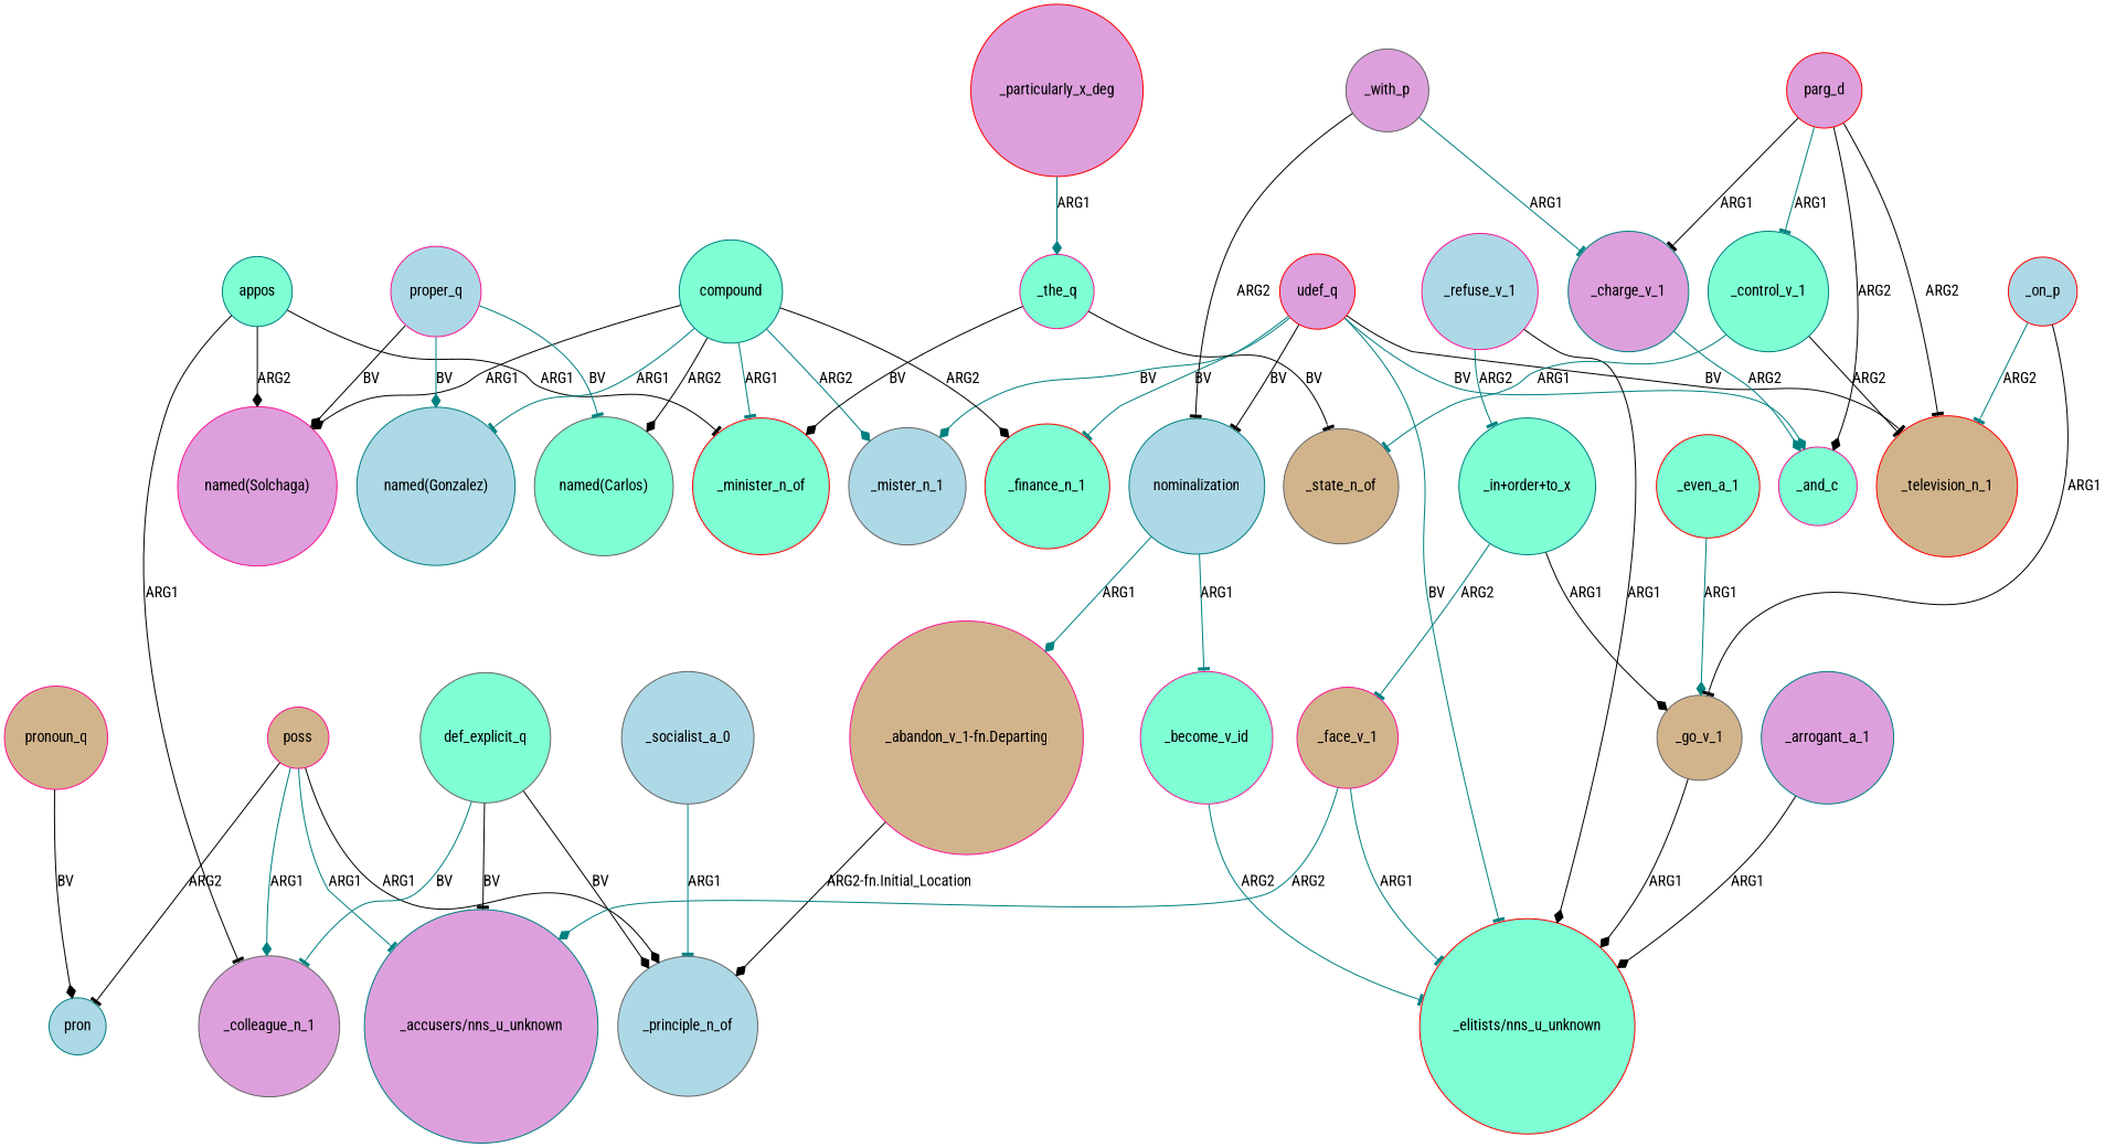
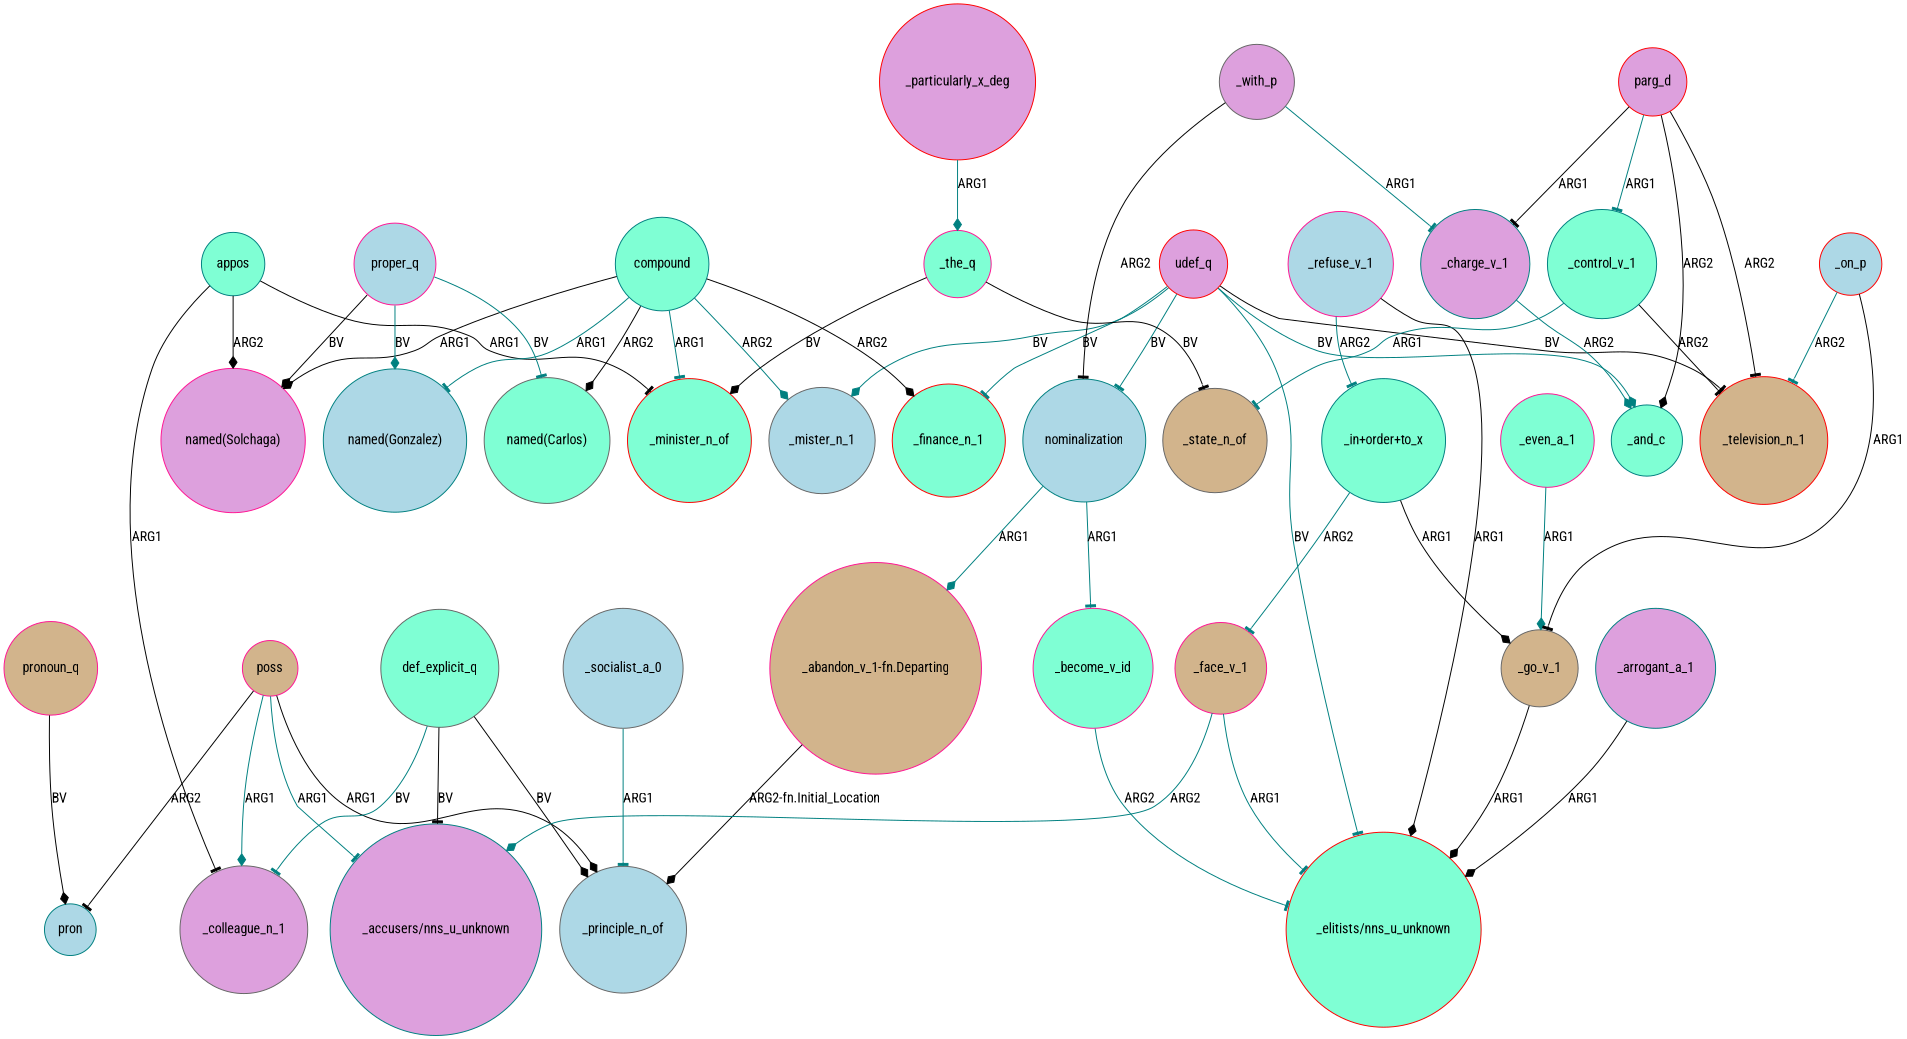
  digraph {
    fontname="Roboto Condensed"
    node [color=teal fillcolor=aquamarine fontname="Roboto Condensed" shape=circle style=filled]
    edge [arrowhead=tee color=teal fontname="Roboto Condensed"]
    nominalization [fillcolor=lightblue]
    "_abandon_v_1-fn.Departing" [color=deeppink fillcolor=tan]
    _become_v_id [color=deeppink]
    _principle_n_of [color=gray40 fillcolor=lightblue]
    "_elitists/nns_u_unknown" [color=red]
-   _even_a_1 [color=red]
+   _even_a_1 [color=deeppink]
    _go_v_1 [color=gray40 fillcolor=tan]
    poss [color=deeppink fillcolor=tan]
    pron [fillcolor=lightblue]
    "_accusers/nns_u_unknown" [fillcolor=plum]
    _colleague_n_1 [color=gray40 fillcolor=plum]
    udef_q [color=red fillcolor=plum]
    _television_n_1 [color=red fillcolor=tan]
    _finance_n_1 [color=red]
    _mister_n_1 [color=gray40 fillcolor=lightblue]
-   _and_c [color=deeppink]
+   _and_c
    appos
    _minister_n_of [color=red]
    "named(Solchaga)" [color=deeppink fillcolor=plum]
    _with_p [color=gray40 fillcolor=plum]
    _charge_v_1 [fillcolor=plum]
    def_explicit_q [color=gray40]
    compound
    "named(Gonzalez)" [fillcolor=lightblue]
    "named(Carlos)" [color=gray40]
    proper_q [color=deeppink fillcolor=lightblue]
    _particularly_x_deg [color=red fillcolor=plum]
    _the_q [color=deeppink]
    _state_n_of [color=gray40 fillcolor=tan]
    _arrogant_a_1 [fillcolor=plum]
    _refuse_v_1 [color=deeppink fillcolor=lightblue]
    "_in+order+to_x"
    _face_v_1 [color=deeppink fillcolor=tan]
    parg_d [color=red fillcolor=plum]
    _control_v_1
    pronoun_q [color=deeppink fillcolor=tan]
    _on_p [color=red fillcolor=lightblue]
    n38 [color=gray40 fillcolor=lightblue label=_socialist_a_0]
    nominalization -> "_abandon_v_1-fn.Departing" [arrowhead=diamond label=ARG1]
    nominalization -> _become_v_id [label=ARG1]
    "_abandon_v_1-fn.Departing" -> _principle_n_of [arrowhead=diamond color=black label="ARG2-fn.Initial_Location"]
    _become_v_id -> "_elitists/nns_u_unknown" [label=ARG2]
    _even_a_1 -> _go_v_1 [arrowhead=diamond label=ARG1]
    _go_v_1 -> "_elitists/nns_u_unknown" [arrowhead=diamond color=black label=ARG1]
    poss -> _principle_n_of [arrowhead=diamond color=black label=ARG1]
    poss -> pron [color=black label=ARG2]
    poss -> "_accusers/nns_u_unknown" [label=ARG1]
    poss -> _colleague_n_1 [arrowhead=diamond label=ARG1]
-   udef_q -> nominalization [color=black label=BV]
+   udef_q -> nominalization [label=BV]
    udef_q -> "_elitists/nns_u_unknown" [label=BV]
    udef_q -> _television_n_1 [color=black label=BV]
    udef_q -> _finance_n_1 [label=BV]
    udef_q -> _mister_n_1 [arrowhead=diamond label=BV]
    udef_q -> _and_c [arrowhead=diamond label=BV]
    appos -> _colleague_n_1 [color=black label=ARG1]
    appos -> _minister_n_of [color=black label=ARG1]
    appos -> "named(Solchaga)" [arrowhead=diamond color=black label=ARG2]
    _with_p -> nominalization [color=black label=ARG2]
    _with_p -> _charge_v_1 [label=ARG1]
    _charge_v_1 -> _and_c [arrowhead=diamond label=ARG2]
    def_explicit_q -> _principle_n_of [arrowhead=diamond color=black label=BV]
    def_explicit_q -> "_accusers/nns_u_unknown" [color=black label=BV]
    def_explicit_q -> _colleague_n_1 [label=BV]
    compound -> _finance_n_1 [arrowhead=diamond color=black label=ARG2]
    compound -> _mister_n_1 [arrowhead=diamond label=ARG2]
    compound -> _minister_n_of [label=ARG1]
    compound -> "named(Solchaga)" [arrowhead=diamond color=black label=ARG1]
    compound -> "named(Gonzalez)" [label=ARG1]
    compound -> "named(Carlos)" [arrowhead=diamond color=black label=ARG2]
    proper_q -> "named(Solchaga)" [arrowhead=diamond color=black label=BV]
    proper_q -> "named(Gonzalez)" [arrowhead=diamond label=BV]
    proper_q -> "named(Carlos)" [label=BV]
    _particularly_x_deg -> _the_q [arrowhead=diamond label=ARG1]
    _the_q -> _minister_n_of [arrowhead=diamond color=black label=BV]
    _the_q -> _state_n_of [color=black label=BV]
    _arrogant_a_1 -> "_elitists/nns_u_unknown" [arrowhead=diamond color=black label=ARG1]
    _refuse_v_1 -> "_elitists/nns_u_unknown" [arrowhead=diamond color=black label=ARG1]
    _refuse_v_1 -> "_in+order+to_x" [label=ARG2]
    "_in+order+to_x" -> _go_v_1 [arrowhead=diamond color=black label=ARG1]
    "_in+order+to_x" -> _face_v_1 [label=ARG2]
    _face_v_1 -> "_elitists/nns_u_unknown" [label=ARG1]
    _face_v_1 -> "_accusers/nns_u_unknown" [arrowhead=diamond label=ARG2]
    parg_d -> _television_n_1 [color=black label=ARG2]
    parg_d -> _and_c [arrowhead=diamond color=black label=ARG2]
    parg_d -> _charge_v_1 [color=black label=ARG1]
    parg_d -> _control_v_1 [label=ARG1]
    _control_v_1 -> _television_n_1 [color=black label=ARG2]
    _control_v_1 -> _state_n_of [label=ARG1]
    pronoun_q -> pron [arrowhead=diamond color=black label=BV]
    _on_p -> _go_v_1 [color=black label=ARG1]
    _on_p -> _television_n_1 [label=ARG2]
    n38 -> _principle_n_of [label=ARG1]
  }
